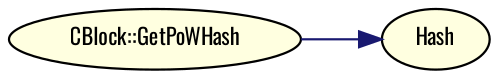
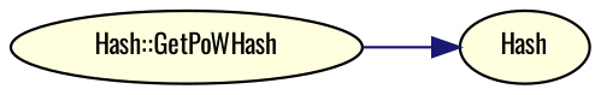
  digraph {
    rankdir=LR
    fontname=Oswald
    node [color=black fillcolor=lightyellow fontname=Oswald fontsize=10 shape=ellipse style=filled]
-   n1 [fontcolor=black height=0.2 label="CBlock::GetPoWHash" width=0.4]
+   n1 [fontcolor=black height=0.2 label="Hash::GetPoWHash" width=0.4]
    n2 [height=0.2 label=Hash width=0.4]
    n1 -> n2 [color=midnightblue fontname=Oswald fontsize=10 labelfontname=Helvetica labelfontsize=10 style=solid]
  }
